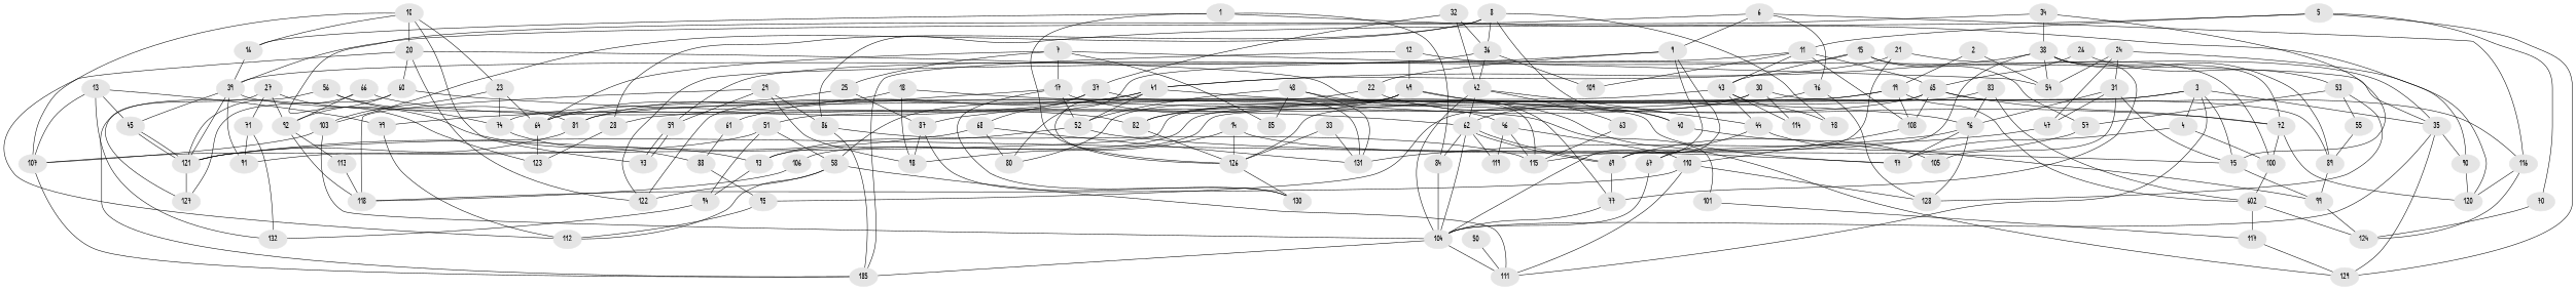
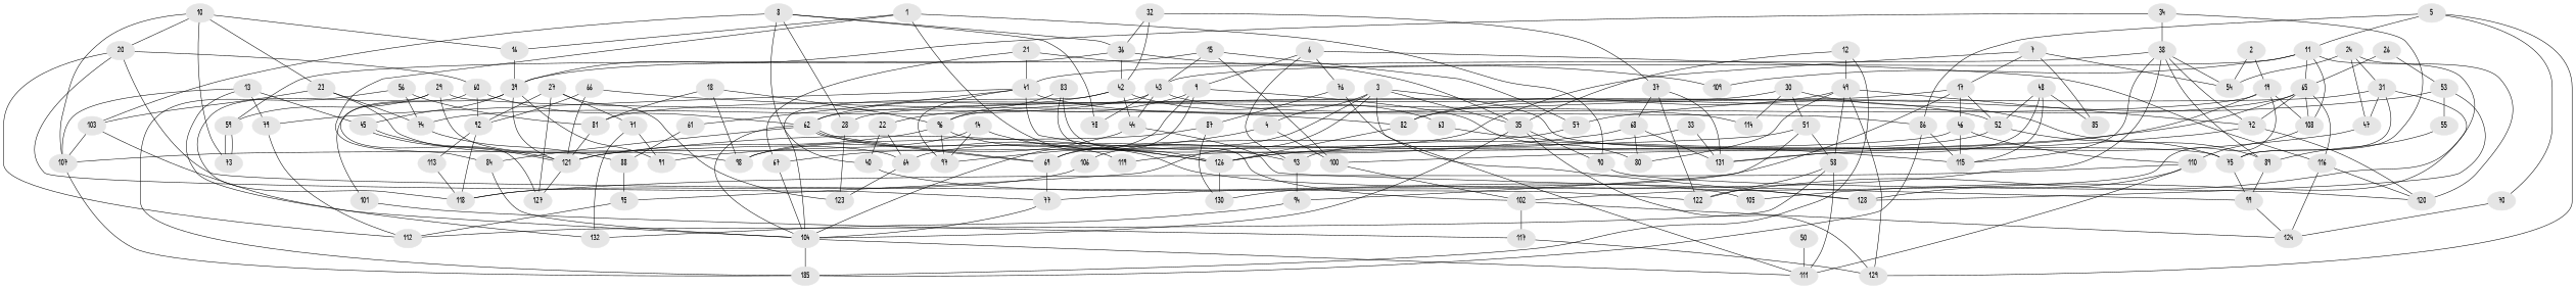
  graph {
    fontname="Patrick Hand"
    node [color=gray90 fontname="Patrick Hand" style=filled]
    edge [fontname="Patrick Hand"]
    1
    16
    84
    90
    126
    39
    104
    120
    130
    2
    19
    54
    108
    81
-   102 [label=602]
+   102
    3
    4
    35
    75
    95
    106
    111
    97
    100
    129
    99
    112
    118
    5
    11
    70
    86
    43
    65
    109
    122
    124
    n38 [label=185]
    115
    6
    9
    76
    93
    116
    22
    69
    80
    87
    128
    94
    7
    17
-   25
    64
    85
    28
    46
    52
    123
    8
    36
    40
    78
    103
    42
    105
    107
    77
    10
    23
    73
    20
    12
    49
    74
    114
    44
    72
    91
    82
    110
    58
    13
    45
    79
    132
    121
    14
    98
    15
    57
    59
    101
    119
    18
    96
    117
    60
    92
    127
    62
    21
    41
    67
    61
    88
    24
    31
    47
    131
    26
    53
    55
    27
    71
    113
    29
    30
    51
    89
    32
    37
    68
    63
    33
    34
    38
    48
    50
    56
    66
    83
    1 -- 16
    1 -- 84
    1 -- 90
    1 -- 126
    16 -- 39
    84 -- 104
    90 -- 120
    126 -- 130
    39 -- 91
    39 -- 45
    39 -- 121
    39 -- 101
    104 -- 111
    104 -- n38
    2 -- 19
    2 -- 54
    19 -- 126
    19 -- 108
    19 -- 81
    19 -- 102
    108 -- 110
    81 -- 121
    102 -- 124
    102 -- 117
    3 -- 4
    3 -- 35
    3 -- 75
    3 -- 95
    3 -- 106
    3 -- 111
    4 -- 97
    4 -- 100
    35 -- 90
    35 -- 104
    35 -- 129
    75 -- 99
    95 -- 112
    106 -- 118
    100 -- 102
    99 -- 124
    5 -- 129
    5 -- 11
    5 -- 70
    5 -- 86
    11 -- 108
    11 -- 43
    11 -- 65
    11 -- 109
    11 -- 122
    70 -- 124
    86 -- n38
    86 -- 115
    43 -- 78
    43 -- 74
    43 -- 114
    43 -- 44
    65 -- 108
    65 -- 116
    65 -- 72
    65 -- 91
    65 -- 82
    6 -- 9
    6 -- 76
    6 -- 93
    6 -- 116
    9 -- 104
    9 -- 22
    9 -- 69
    9 -- 80
    76 -- 87
    76 -- 128
    93 -- 94
    116 -- 120
    116 -- 124
    22 -- 64
    22 -- 40
    69 -- 77
    87 -- 130
    87 -- 98
    94 -- 132
    7 -- 54
    7 -- 17
-   7 -- 25
    7 -- 64
    7 -- 85
    17 -- 130
    17 -- 28
    17 -- 46
    17 -- 52
-   25 -- 87
-   25 -- 64
    64 -- 123
    28 -- 123
    46 -- 115
    46 -- 110
    46 -- 119
    52 -- 75
    52 -- 93
    8 -- 28
    8 -- 36
    8 -- 40
    8 -- 78
    8 -- 103
    36 -- 39
    36 -- 109
    36 -- 42
    40 -- 105
    103 -- 104
    103 -- 107
    42 -- 104
    42 -- 44
    42 -- 62
    42 -- 63
    107 -- n38
    77 -- 104
    10 -- 16
    10 -- 107
    10 -- 23
    10 -- 73
    10 -- 20
    23 -- 64
    23 -- 103
    23 -- 74
    20 -- 112
    20 -- 122
    20 -- 77
    20 -- 60
    12 -- 35
    12 -- n38
    12 -- 49
    49 -- 129
    49 -- 80
    49 -- 72
    49 -- 82
    49 -- 58
    74 -- 88
    44 -- 99
    44 -- 67
    72 -- 120
    72 -- 100
    82 -- 126
    110 -- 111
    110 -- 118
    110 -- 128
    58 -- 111
    58 -- 112
    58 -- 122
    13 -- 107
    13 -- 45
    13 -- 79
    13 -- 132
    45 -- 121
    45 -- 121
    79 -- 112
    121 -- 127
    14 -- 126
    14 -- 97
    14 -- 98
    15 -- 100
    15 -- 43
    15 -- 57
    15 -- 59
    57 -- 69
    59 -- 73
    59 -- 73
    101 -- 117
    18 -- 81
    18 -- 98
    18 -- 96
    96 -- 97
    96 -- 128
    96 -- 121
    117 -- 129
    60 -- 92
    60 -- 127
    60 -- 62
    92 -- 118
    92 -- 113
    62 -- 84
    62 -- 104
    62 -- 69
    62 -- 69
    62 -- 119
    21 -- 35
    21 -- 41
    21 -- 67
    41 -- 126
    41 -- 97
    41 -- 52
    41 -- 79
    41 -- 61
    67 -- 104
    61 -- 88
    88 -- 95
    24 -- 120
    24 -- 54
    24 -- 31
    24 -- 47
    31 -- 75
    31 -- 105
    31 -- 96
    31 -- 47
    47 -- 131
    26 -- 65
    26 -- 53
    53 -- 128
    53 -- 57
    53 -- 55
    55 -- 89
    27 -- 123
    27 -- 92
    27 -- 127
    27 -- 71
    71 -- 91
    71 -- 132
    113 -- 118
    29 -- 118
    29 -- 86
    29 -- 98
    29 -- 59
    30 -- 114
    30 -- 62
    30 -- 51
    30 -- 89
    51 -- 94
    51 -- 107
    51 -- 58
    89 -- 99
    32 -- 36
    32 -- 42
    32 -- 37
    37 -- 122
    37 -- 131
    37 -- 68
    68 -- 80
    68 -- 121
    68 -- 131
    63 -- 115
    33 -- 126
    33 -- 131
    34 -- 39
    34 -- 75
    34 -- 38
    38 -- 54
    38 -- 115
    38 -- 77
    38 -- 72
    38 -- 41
    38 -- 89
    48 -- 115
    48 -- 85
    48 -- 52
    48 -- 131
    50 -- 111
    56 -- 81
    56 -- n38
    56 -- 74
    66 -- 82
    66 -- 121
    66 -- 92
    83 -- 102
    83 -- 93
    83 -- 96
  }
